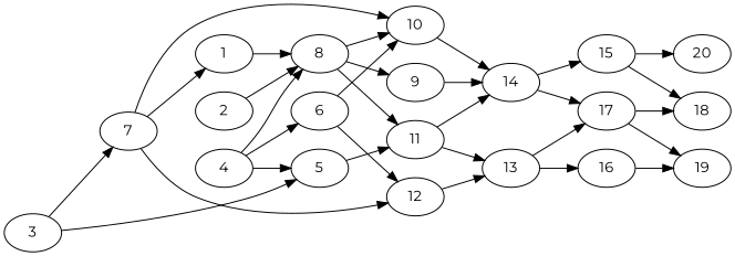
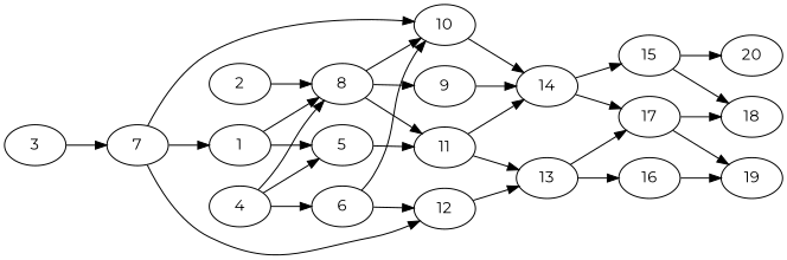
  digraph {
    fontname=Montserrat
    rankdir=LR
    node [alpha=0.08 fontname=Montserrat]
    edge [fontname=Montserrat]
    1 [alpha=0.01 expect_size=32875520]
    8 [expect_size=25348096]
    7 [alpha=0.00 expect_size=26366976]
    10 [expect_size=25361408]
    12 [alpha=0.06 expect_size=27793408]
    11 [alpha=0.15 expect_size=24414208]
    9 [alpha=0.18 expect_size=43081728]
    14 [alpha=0.02 expect_size=37557248]
    13 [alpha=0.14 expect_size=13745152]
    2 [alpha=0.14 expect_size=10121216]
    3 [alpha=0.10 expect_size=38505472]
    5 [alpha=0.18 expect_size=51476480]
    4 [alpha=0.04 expect_size=46696448]
    6 [alpha=0.13 expect_size=47775744]
    17 [alpha=0.19 expect_size=24025088]
    15 [alpha=0.03 expect_size=47162368]
    16 [alpha=0.03 expect_size=41497600]
    19 [alpha=0.16 expect_size=42044416]
    18 [alpha=0.19 expect_size=24213504]
    20 [alpha=0.12 expect_size=37147648]
    1 -> 8
    8 -> 10
    8 -> 11
    8 -> 9
    7 -> 1
    7 -> 10
    7 -> 12
    10 -> 14
    12 -> 13
    11 -> 14
    11 -> 13
    9 -> 14
    14 -> 17
    14 -> 15
    13 -> 17
    13 -> 16
    2 -> 8
    3 -> 7
-   3 -> 5
+   1 -> 5
    5 -> 11
    4 -> 8
    4 -> 5
    4 -> 6
    6 -> 10
    6 -> 12
    17 -> 19
    17 -> 18
    15 -> 18
    15 -> 20
    16 -> 19
  }
